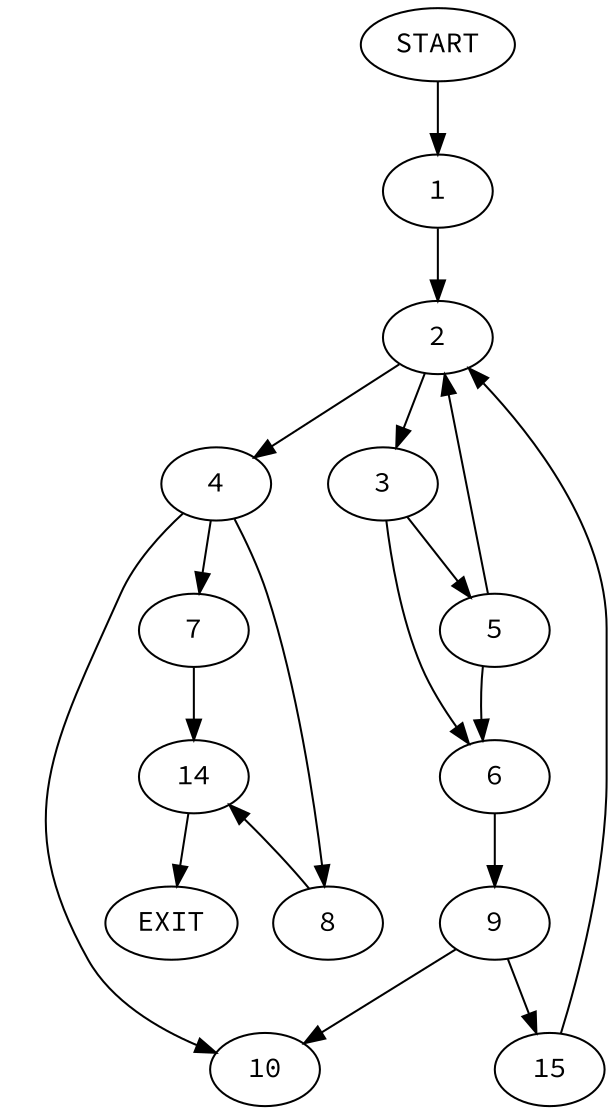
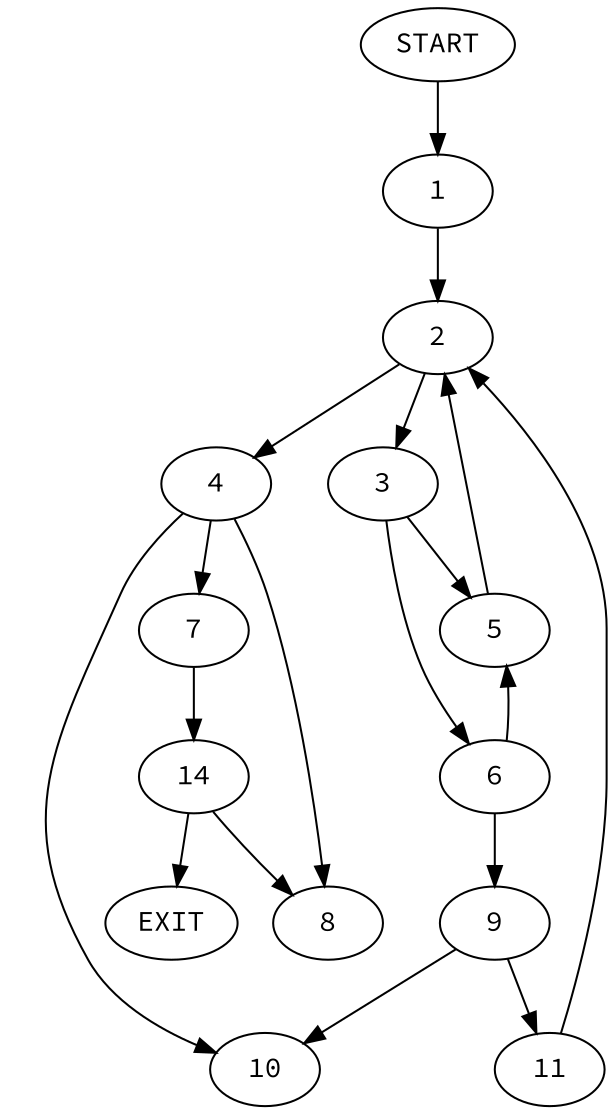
  digraph {
    fontname="Source Code Pro"
    node [fontname="Source Code Pro"]
    edge [fontname="Source Code Pro"]
    n1 [label=START]
    1
    2
    n4 [label=EXIT]
    3
    4
    5
    6
    7
    8
    10
    9
    n13 [label=14]
-   11 [label=15]
+   11
    n1 -> 1
    1 -> 2
    2 -> 3
    2 -> 4
    3 -> 5
    3 -> 6
    4 -> 7
    4 -> 8
    4 -> 10
    5 -> 2
-   5 -> 6
+   6 -> 5
    6 -> 9
    7 -> n13
-   8 -> n13
+   n13 -> 8
    9 -> 10
    9 -> 11
    n13 -> n4
    11 -> 2
  }
